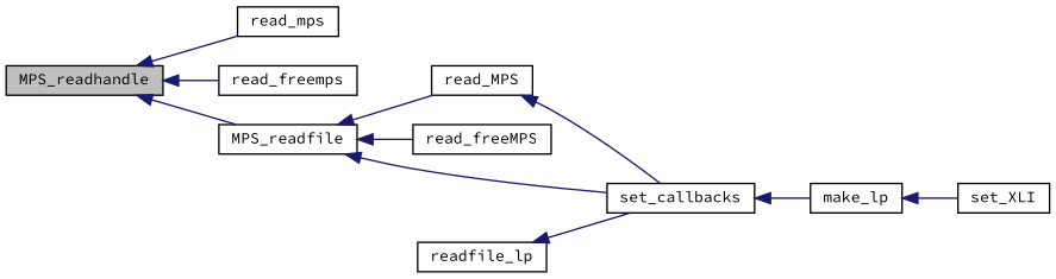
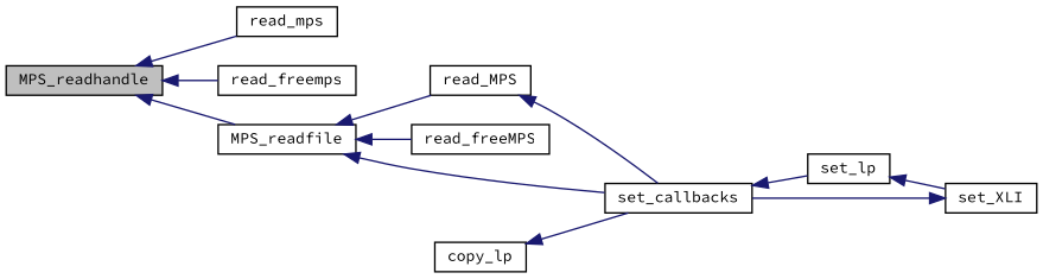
  digraph {
    fontname="Source Code Pro"
    rankdir=LR
    node [color=black fillcolor=white fontname="Source Code Pro" fontsize=10 shape=record style=filled]
    edge [color=midnightblue dir=back fontname="Source Code Pro" fontsize=10 labelfontname=Helvetica labelfontsize=10 style=solid]
    n1 [fillcolor=grey75 fontcolor=black height=0.2 label=MPS_readhandle width=0.4]
    n2 [height=0.2 label=read_mps width=0.4]
    n3 [height=0.2 label=read_freemps width=0.4]
    n4 [height=0.2 label=MPS_readfile width=0.4]
    n5 [height=0.2 label=read_MPS width=0.4]
    n6 [height=0.2 label=read_freeMPS width=0.4]
    n7 [height=0.2 label=set_callbacks width=0.4]
-   n8 [height=0.2 label=make_lp width=0.4]
+   n8 [height=0.2 label=set_lp width=0.4]
    n9 [height=0.2 label=set_XLI width=0.4]
-   n10 [height=0.2 label=readfile_lp width=0.4]
+   n10 [height=0.2 label=copy_lp width=0.4]
    n1 -> n2
    n1 -> n3
    n1 -> n4
    n4 -> n5
    n4 -> n6
    n4 -> n7
    n5 -> n7
    n7 -> n8
    n8 -> n9
+   n9 -> n7
    n10 -> n7
  }
